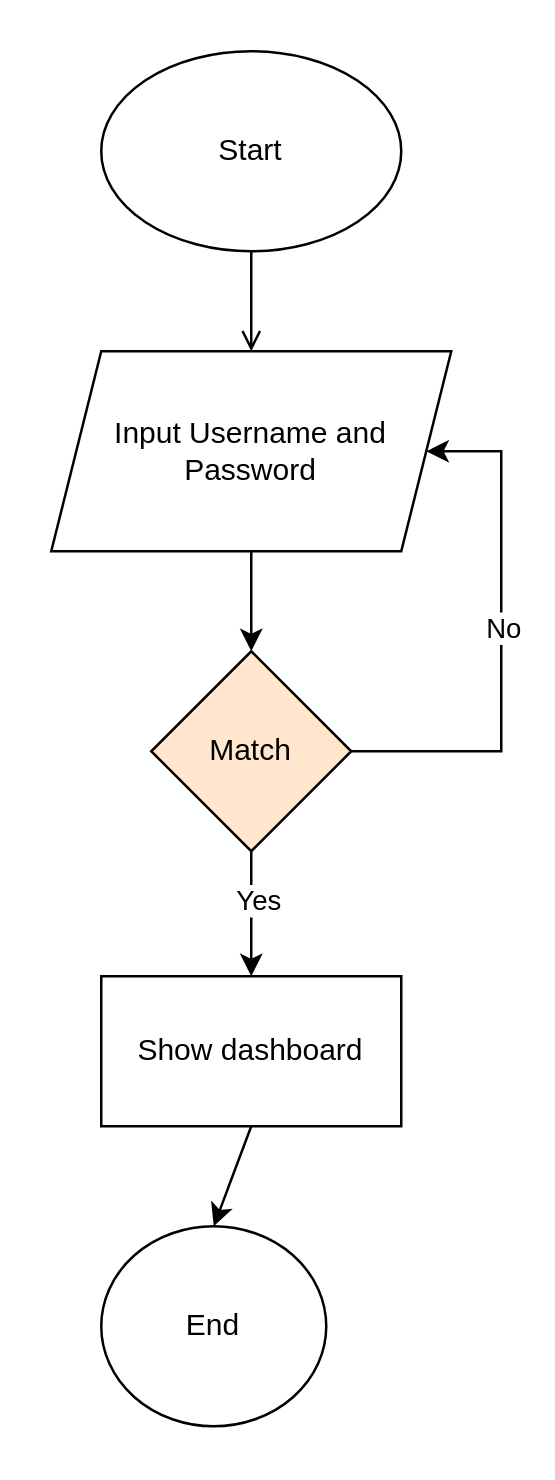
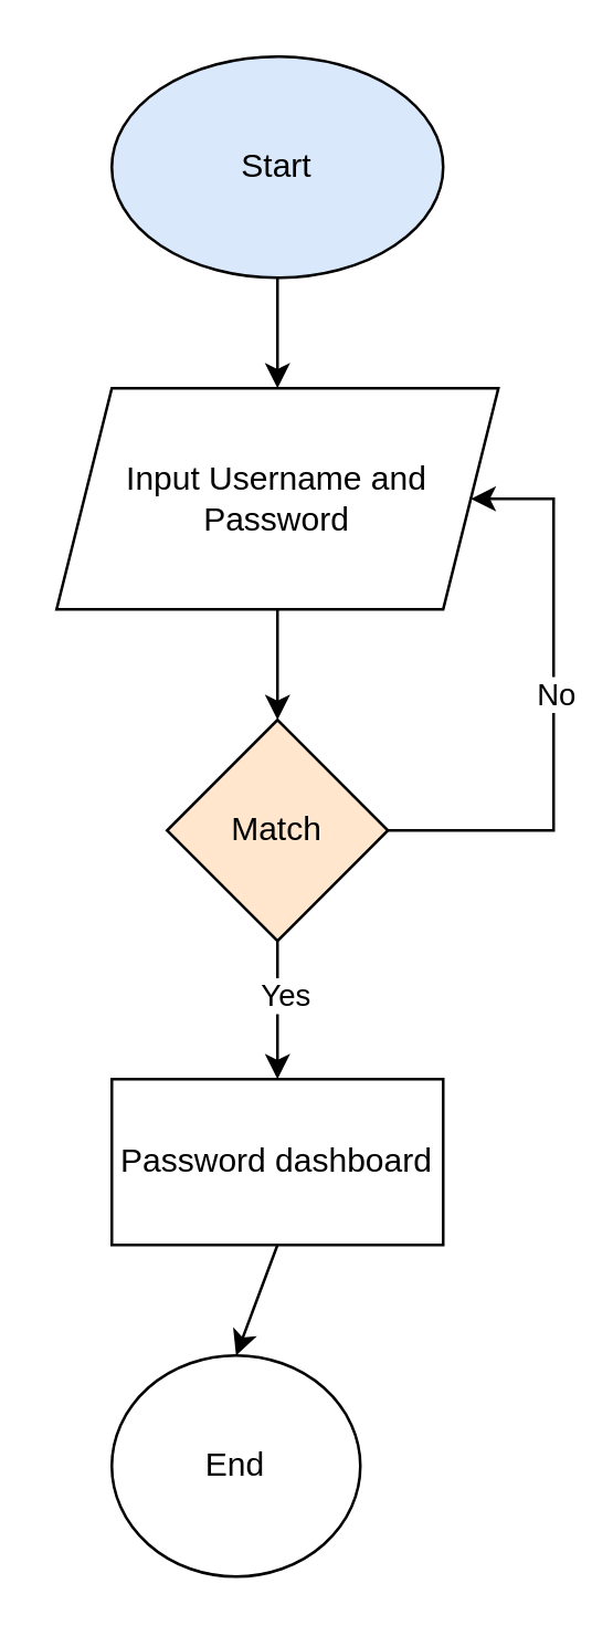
  <mxCell id="0" />
  <mxCell id="1" parent="0" />
- <mxCell id="2" value="Start" style="ellipse;whiteSpace=wrap;html=1;" vertex="1" parent="1"><mxGeometry x="40" y="20" width="120" height="80" as="geometry" /></mxCell>
+ <mxCell id="2" value="Start" style="ellipse;whiteSpace=wrap;html=1;fillColor=#dae8fc;" vertex="1" parent="1"><mxGeometry x="40" y="20" width="120" height="80" as="geometry" /></mxCell>
  <mxCell id="3" value="Input Username and Password" style="shape=parallelogram;perimeter=parallelogramPerimeter;whiteSpace=wrap;html=1;fixedSize=1;" vertex="1" parent="1"><mxGeometry x="20" y="140" width="160" height="80" as="geometry" /></mxCell>
  <mxCell id="4" value="Match" style="rhombus;whiteSpace=wrap;html=1;fillColor=#ffe6cc;" vertex="1" parent="1"><mxGeometry x="60" y="260" width="80" height="80" as="geometry" /></mxCell>
- <mxCell id="5" value="" style="endArrow=open;html=1;rounded=0;exitX=0.5;exitY=1;exitDx=0;exitDy=0;entryX=0.5;entryY=0;entryDx=0;entryDy=0;" edge="1" parent="1" source="2" target="3"><mxGeometry width="50" height="50" relative="1" as="geometry"><mxPoint x="260" y="230" as="sourcePoint" /><mxPoint x="310" y="180" as="targetPoint" /></mxGeometry></mxCell>
+ <mxCell id="5" value="" style="endArrow=classic;html=1;rounded=0;exitX=0.5;exitY=1;exitDx=0;exitDy=0;entryX=0.5;entryY=0;entryDx=0;entryDy=0;" edge="1" parent="1" source="2" target="3"><mxGeometry width="50" height="50" relative="1" as="geometry"><mxPoint x="260" y="230" as="sourcePoint" /><mxPoint x="310" y="180" as="targetPoint" /></mxGeometry></mxCell>
  <mxCell id="6" value="" style="endArrow=classic;html=1;rounded=0;exitX=0.5;exitY=1;exitDx=0;exitDy=0;entryX=0.5;entryY=0;entryDx=0;entryDy=0;" edge="1" parent="1" source="3" target="4"><mxGeometry width="50" height="50" relative="1" as="geometry"><mxPoint x="280" y="330" as="sourcePoint" /><mxPoint x="330" y="280" as="targetPoint" /></mxGeometry></mxCell>
- <mxCell id="7" value="Show dashboard" style="rounded=0;whiteSpace=wrap;html=1;" vertex="1" parent="1"><mxGeometry x="40" y="390" width="120" height="60" as="geometry" /></mxCell>
+ <mxCell id="7" value="Password dashboard" style="rounded=0;whiteSpace=wrap;html=1;" vertex="1" parent="1"><mxGeometry x="40" y="390" width="120" height="60" as="geometry" /></mxCell>
  <mxCell id="8" value="" style="endArrow=classic;html=1;rounded=0;exitX=0.5;exitY=1;exitDx=0;exitDy=0;entryX=0.5;entryY=0;entryDx=0;entryDy=0;" edge="1" parent="1" source="4" target="7"><mxGeometry width="50" height="50" relative="1" as="geometry"><mxPoint x="230" y="360" as="sourcePoint" /><mxPoint x="280" y="310" as="targetPoint" /></mxGeometry></mxCell>
  <mxCell id="9" value="Yes" style="edgeLabel;html=1;align=center;verticalAlign=middle;resizable=0;points=[];" vertex="1" connectable="0" parent="8"><mxGeometry x="-0.25" y="2" relative="1" as="geometry"><mxPoint as="offset" /></mxGeometry></mxCell>
  <mxCell id="10" value="" style="endArrow=classic;html=1;rounded=0;exitX=1;exitY=0.5;exitDx=0;exitDy=0;entryX=1;entryY=0.5;entryDx=0;entryDy=0;" edge="1" parent="1" source="4" target="3"><mxGeometry width="50" height="50" relative="1" as="geometry"><mxPoint x="250" y="300" as="sourcePoint" /><mxPoint x="300" y="250" as="targetPoint" /><Array as="points"><mxPoint x="200" y="300" /><mxPoint x="200" y="180" /></Array></mxGeometry></mxCell>
  <mxCell id="11" value="No" style="edgeLabel;html=1;align=center;verticalAlign=middle;resizable=0;points=[];" vertex="1" connectable="0" parent="10"><mxGeometry x="0.391" relative="1" as="geometry"><mxPoint y="36" as="offset" /></mxGeometry></mxCell>
  <mxCell id="12" value="End" style="ellipse;whiteSpace=wrap;html=1;" vertex="1" parent="1"><mxGeometry x="40" y="490" width="90" height="80" as="geometry" /></mxCell>
  <mxCell id="13" value="" style="endArrow=classic;html=1;rounded=0;exitX=0.5;exitY=1;exitDx=0;exitDy=0;entryX=0.5;entryY=0;entryDx=0;entryDy=0;" edge="1" parent="1" source="7" target="12"><mxGeometry width="50" height="50" relative="1" as="geometry"><mxPoint x="240" y="490" as="sourcePoint" /><mxPoint x="290" y="440" as="targetPoint" /></mxGeometry></mxCell>
